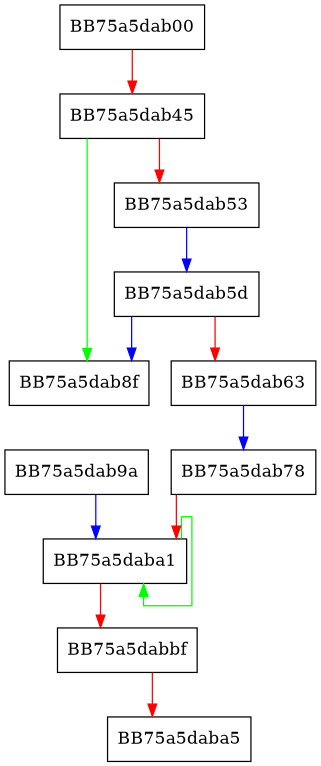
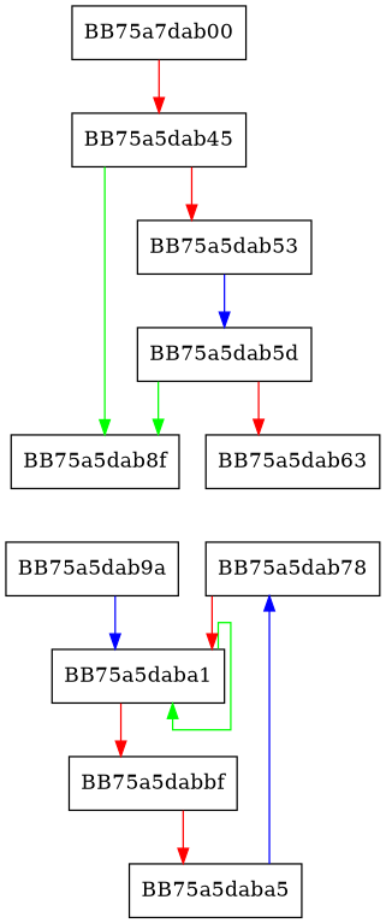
  digraph {
    splines=ortho
    node [shape=box]
    edge [color=red]
-   BB75a5dab00
+   BB75a5dab00 [label=BB75a7dab00]
    BB75a5dab45
    BB75a5dab8f
    BB75a5dab53
    BB75a5dab5d
    BB75a5dab63
    BB75a5dab9a
    BB75a5daba1
    BB75a5dabbf
    BB75a5dab78
    n11 [label=BB75a5daba5]
    BB75a5dab00 -> BB75a5dab45
    BB75a5dab45 -> BB75a5dab8f [color=green]
    BB75a5dab45 -> BB75a5dab53
    BB75a5dab53 -> BB75a5dab5d [color=blue]
-   BB75a5dab5d -> BB75a5dab8f [color=blue]
+   BB75a5dab5d -> BB75a5dab8f [color=green]
    BB75a5dab5d -> BB75a5dab63
    BB75a5dab9a -> BB75a5daba1 [color=blue]
    BB75a5daba1 -> BB75a5daba1 [color=green]
    BB75a5daba1 -> BB75a5dabbf
    BB75a5dabbf -> n11
    BB75a5dab78 -> BB75a5daba1
-   BB75a5dab63 -> BB75a5dab78 [color=blue]
+   n11 -> BB75a5dab78 [color=blue]
  }
